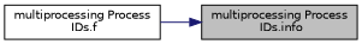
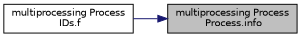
  digraph {
    rankdir=RL
    node [color=black fontname=Helvetica fontsize=10 shape=record style=filled]
-   n1 [fillcolor=grey75 fontcolor=black height=0.2 label="multiprocessing Process\l IDs.info" width=0.4]
+   n1 [fillcolor=grey75 fontcolor=black height=0.2 label="multiprocessing Process\l Process.info" width=0.4]
    n2 [fillcolor=white height=0.2 label="multiprocessing Process\l IDs.f" width=0.4]
    n1 -> n2 [color=midnightblue dir=back fontname=Helvetica fontsize=10 labelfontname=Helvetica labelfontsize=10 style=solid]
  }
